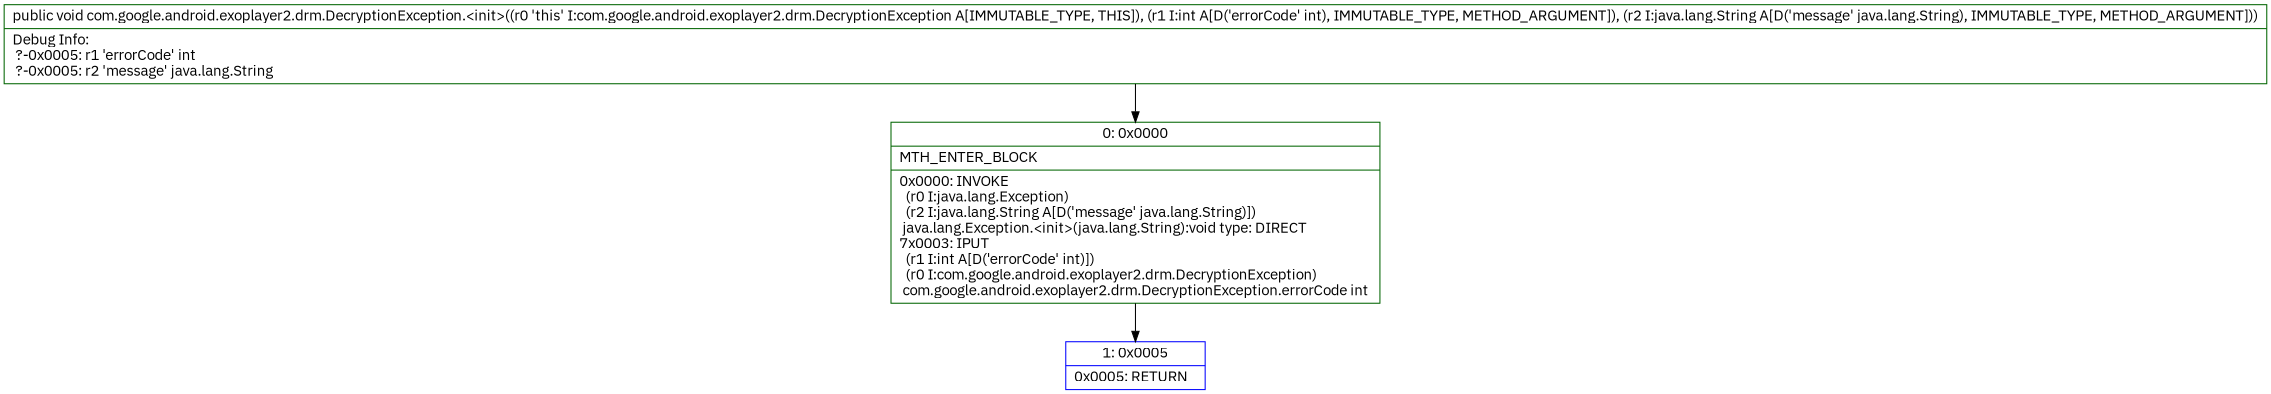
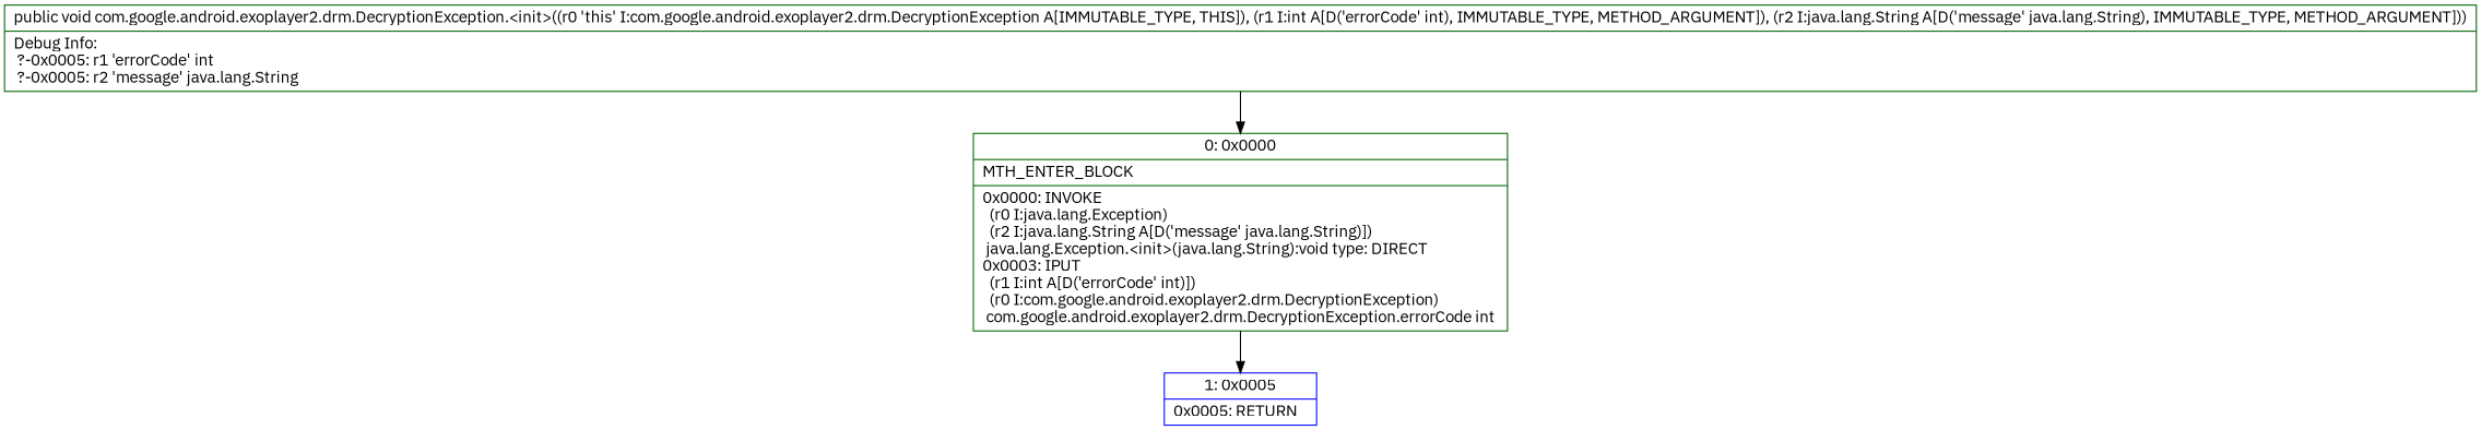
  digraph {
    fontname="IBM Plex Sans"
    node [shape=record color=darkgreen fontname="IBM Plex Sans"]
    edge [fontname="IBM Plex Sans"]
-   n1 [label="{0\:\ 0x0000|MTH_ENTER_BLOCK\l|0x0000: INVOKE  \l  (r0 I:java.lang.Exception)\l  (r2 I:java.lang.String A[D('message' java.lang.String)])\l java.lang.Exception.\<init\>(java.lang.String):void type: DIRECT \l7x0003: IPUT  \l  (r1 I:int A[D('errorCode' int)])\l  (r0 I:com.google.android.exoplayer2.drm.DecryptionException)\l com.google.android.exoplayer2.drm.DecryptionException.errorCode int \l}"]
+   n1 [label="{0\:\ 0x0000|MTH_ENTER_BLOCK\l|0x0000: INVOKE  \l  (r0 I:java.lang.Exception)\l  (r2 I:java.lang.String A[D('message' java.lang.String)])\l java.lang.Exception.\<init\>(java.lang.String):void type: DIRECT \l0x0003: IPUT  \l  (r1 I:int A[D('errorCode' int)])\l  (r0 I:com.google.android.exoplayer2.drm.DecryptionException)\l com.google.android.exoplayer2.drm.DecryptionException.errorCode int \l}"]
    n2 [label="{1\:\ 0x0005|0x0005: RETURN   \l}" color=blue]
    n3 [label="{public void com.google.android.exoplayer2.drm.DecryptionException.\<init\>((r0 'this' I:com.google.android.exoplayer2.drm.DecryptionException A[IMMUTABLE_TYPE, THIS]), (r1 I:int A[D('errorCode' int), IMMUTABLE_TYPE, METHOD_ARGUMENT]), (r2 I:java.lang.String A[D('message' java.lang.String), IMMUTABLE_TYPE, METHOD_ARGUMENT]))  | Debug Info:\l  ?\-0x0005: r1 'errorCode' int\l  ?\-0x0005: r2 'message' java.lang.String\l}"]
    n1 -> n2
    n3 -> n1
  }
